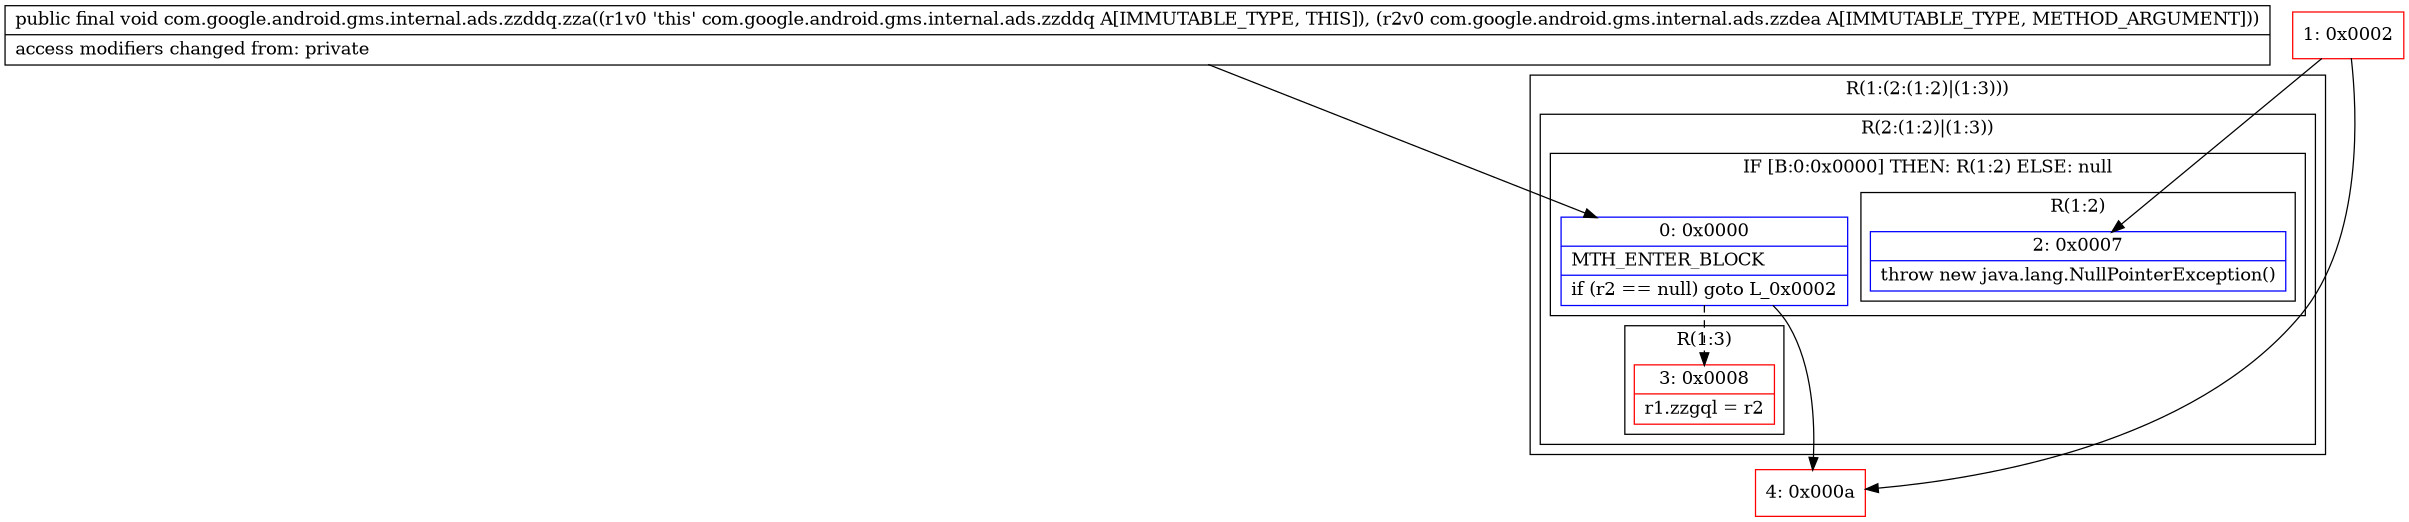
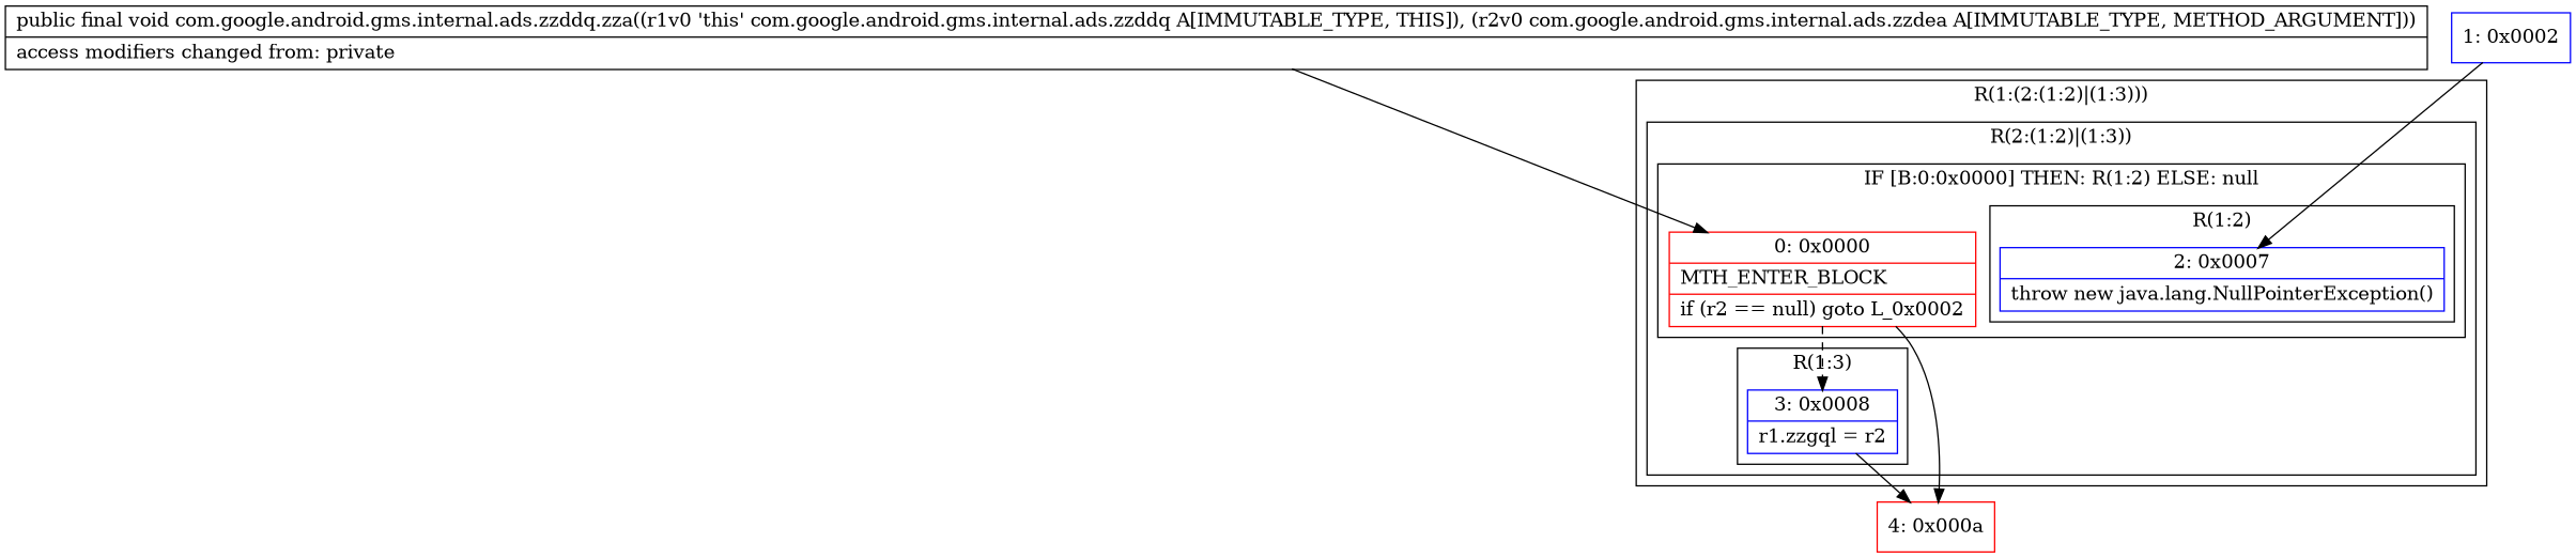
  digraph {
    node [color=blue shape=record]
    n1 [label="{2\:\ 0x0007|throw new java.lang.NullPointerException()\l}"]
-   n2 [label="{0\:\ 0x0000|MTH_ENTER_BLOCK\l|if (r2 == null) goto L_0x0002\l}"]
-   n3 [color=red label="{3\:\ 0x0008|r1.zzgql = r2\l}"]
+   n2 [color=red label="{0\:\ 0x0000|MTH_ENTER_BLOCK\l|if (r2 == null) goto L_0x0002\l}"]
+   n3 [label="{3\:\ 0x0008|r1.zzgql = r2\l}"]
    n4 [color=red label="{4\:\ 0x000a}"]
-   n5 [color=red label="{1\:\ 0x0002}"]
+   n5 [label="{1\:\ 0x0002}"]
    n6 [label="{public final void com.google.android.gms.internal.ads.zzddq.zza((r1v0 'this' com.google.android.gms.internal.ads.zzddq A[IMMUTABLE_TYPE, THIS]), (r2v0 com.google.android.gms.internal.ads.zzdea A[IMMUTABLE_TYPE, METHOD_ARGUMENT]))  | access modifiers changed from: private\l}" color=""]
    subgraph cluster_1 {
      label="R(1:(2:(1:2)|(1:3)))"
      subgraph cluster_2 {
        label="R(2:(1:2)|(1:3))"
        subgraph cluster_3 {
          label="IF [B:0:0x0000] THEN: R(1:2) ELSE: null"
          n2
          subgraph cluster_4 {
            label="R(1:2)"
            n1
          }
        }
        subgraph cluster_5 {
          label="R(1:3)"
          n3
        }
      }
    }
    n2 -> n3 [style=dashed]
    n2 -> n4
-   n5 -> n4
+   n3 -> n4
    n5 -> n1
    n6 -> n2
  }
